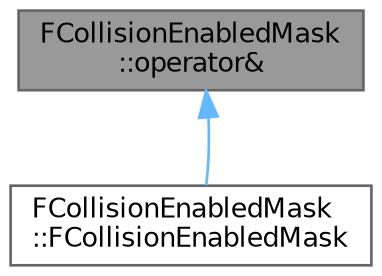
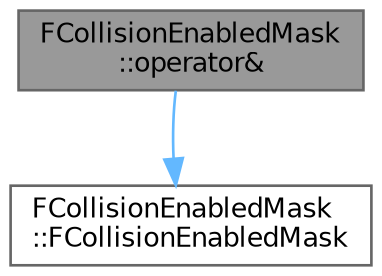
  digraph {
    rankdir=TB
    node [fontname=Helvetica fontsize=10 shape=box style=filled]
    n1 [color=gray40 fillcolor=grey60 fontcolor=black height=0.2 label="FCollisionEnabledMask\l::operator&" width=0.4]
    n2 [color=grey40 fillcolor=white height=0.2 label="FCollisionEnabledMask\l::FCollisionEnabledMask" width=0.4]
-   n2 -> n1 [color=steelblue1 fontname=Helvetica fontsize=10 labelfontname=Helvetica labelfontsize=10 style=solid]
+   n1 -> n2 [color=steelblue1 fontname=Helvetica fontsize=10 labelfontname=Helvetica labelfontsize=10 style=solid]
  }
